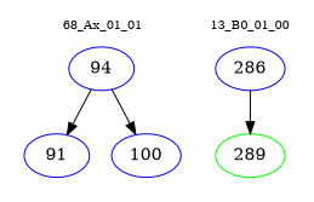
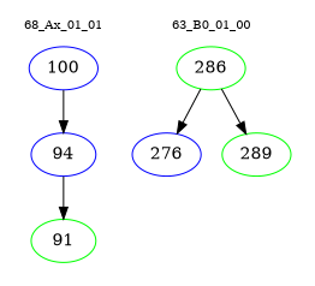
  digraph {
    node [color=blue]
    edge [color=black]
    n1 [label=94]
-   n2 [label=91]
+   n2 [color=green label=91]
    n3 [label=100]
-   n4 [label=286]
+   n4 [color=green label=286]
+   n5 [label=276]
    n6 [color=green label=289]
    subgraph cluster_1 {
      color=white
      fontsize=10
      label="68_Ax_01_01"
      n1
      n2
      n3
    }
    subgraph cluster_2 {
      color=white
      fontsize=10
-     label="13_B0_01_00"
+     label="63_B0_01_00"
      n4
+     n5
      n6
    }
    n1 -> n2
-   n1 -> n3
+   n3 -> n1
+   n4 -> n5
    n4 -> n6
  }
